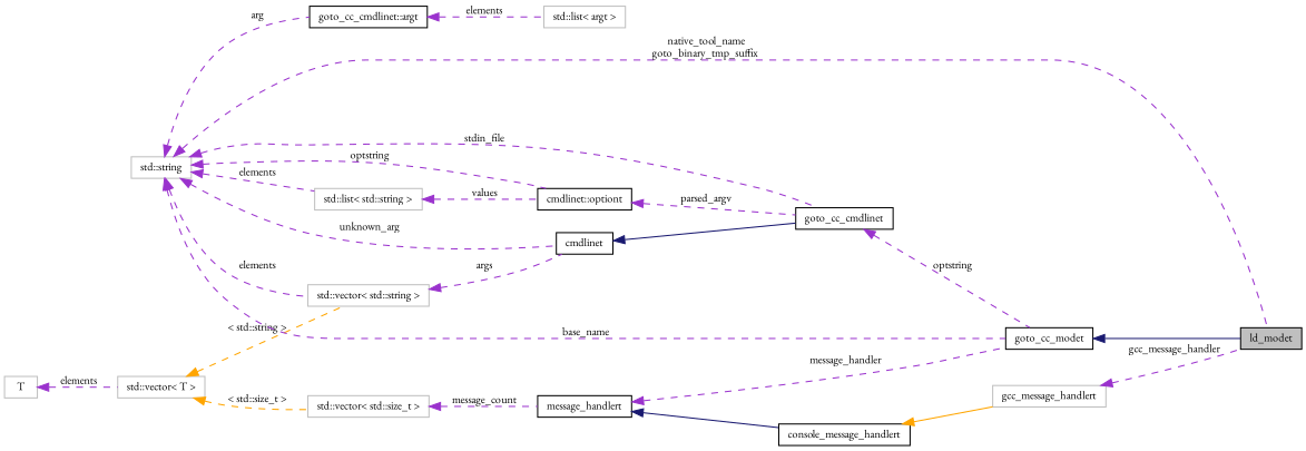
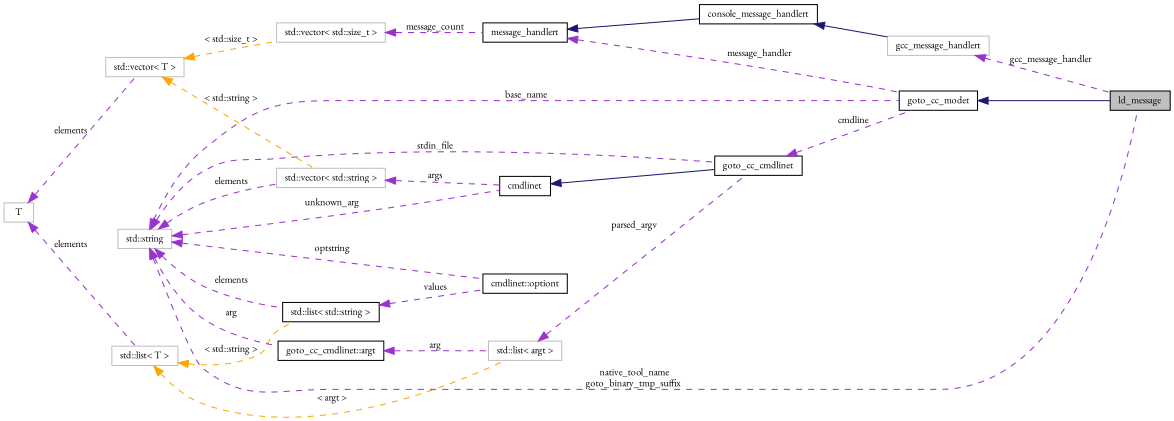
  digraph {
    fontname="EB Garamond"
    rankdir=LR
    node [color=grey75 fontname="EB Garamond" fontsize=10 shape=record]
    edge [color=darkorchid3 dir=back fontname="EB Garamond" fontsize=10 labelfontname=Helvetica labelfontsize=10 style=dashed]
-   n1 [color=black fillcolor=grey75 fontcolor=black height=0.2 label=ld_modet style=filled width=0.4]
+   n1 [color=black fillcolor=grey75 fontcolor=black height=0.2 label=ld_message style=filled width=0.4]
    n2 [color=black height=0.2 label=goto_cc_modet width=0.4]
    n3 [color=black height=0.2 label=message_handlert width=0.4]
    n4 [color=black height=0.2 label=console_message_handlert width=0.4]
    n5 [height=0.2 label=gcc_message_handlert width=0.4]
    n6 [height=0.2 label="std::vector\< std::size_t \>" width=0.4]
    n7 [height=0.2 label="std::vector\< T \>" width=0.4]
    n8 [height=0.2 label="std::vector\< std::string \>" width=0.4]
    n9 [color=black height=0.2 label=cmdlinet width=0.4]
    n10 [height=0.2 label=T width=0.4]
-   n12 [height=0.2 label="std::list\< std::string \>" width=0.4]
+   n11 [height=0.2 label="std::list\< T \>" width=0.4]
+   n12 [color=black height=0.2 label="std::list\< std::string \>" width=0.4]
    n13 [height=0.2 label="std::list\< argt \>" width=0.4]
    n14 [color=black height=0.2 label=goto_cc_cmdlinet width=0.4]
    n15 [color=black height=0.2 label="cmdlinet::optiont" width=0.4]
    n16 [height=0.2 label="std::string" width=0.4]
    n17 [color=black height=0.2 label="goto_cc_cmdlinet::argt" width=0.4]
    n2 -> n1 [color=midnightblue style=solid]
    n3 -> n2 [label=" message_handler"]
    n3 -> n4 [color=midnightblue style=solid]
-   n4 -> n5 [color=orange style=solid]
+   n4 -> n5 [color=midnightblue style=solid]
    n5 -> n1 [label=" gcc_message_handler"]
    n6 -> n3 [label=" message_count"]
    n7 -> n6 [color=orange label=" \< std::size_t \>"]
    n7 -> n8 [color=orange label=" \< std::string \>"]
    n8 -> n9 [label=" args"]
    n9 -> n14 [color=midnightblue style=solid]
    n10 -> n7 [label=" elements"]
+   n10 -> n11 [label=" elements"]
+   n11 -> n12 [color=orange label=" \< std::string \>"]
+   n11 -> n13 [color=orange label=" \< argt \>"]
    n12 -> n15 [label=" values"]
-   n15 -> n14 [label=" parsed_argv"]
-   n14 -> n2 [label=" optstring"]
+   n13 -> n14 [label=" parsed_argv"]
+   n14 -> n2 [label=" cmdline"]
    n16 -> n1 [label=" native_tool_name\ngoto_binary_tmp_suffix"]
    n16 -> n2 [label=" base_name"]
    n16 -> n8 [label=" elements"]
    n16 -> n9 [label=" unknown_arg"]
    n16 -> n12 [label=" elements"]
    n16 -> n14 [label=" stdin_file"]
    n16 -> n15 [label=" optstring"]
    n16 -> n17 [label=" arg"]
-   n17 -> n13 [label=" elements"]
+   n17 -> n13 [label=" arg"]
  }
